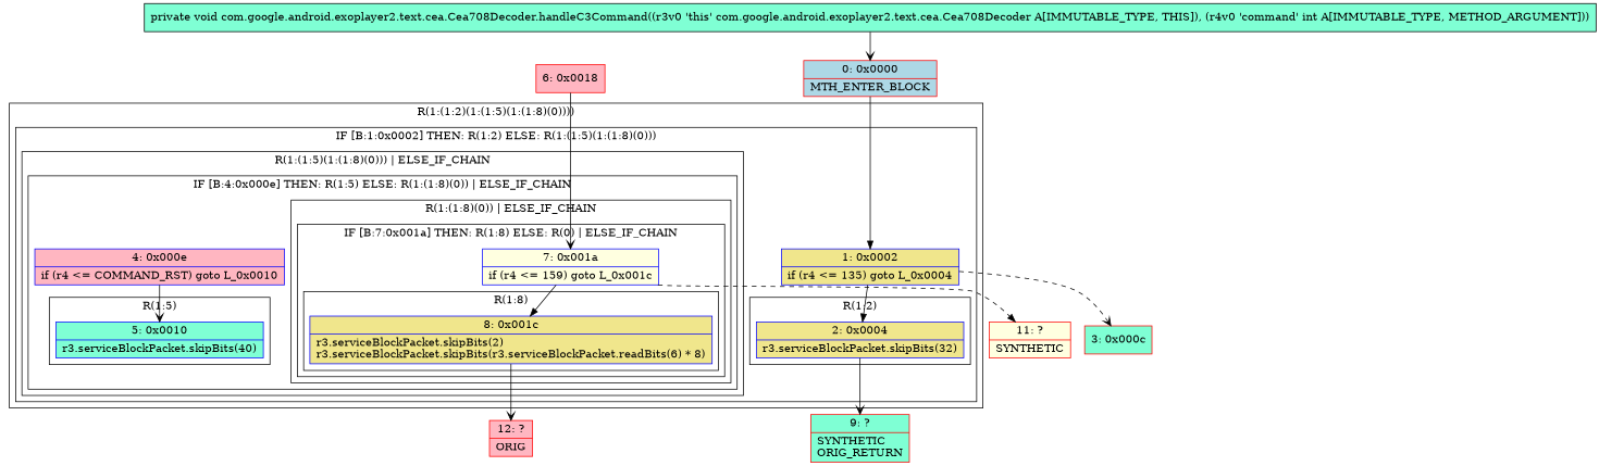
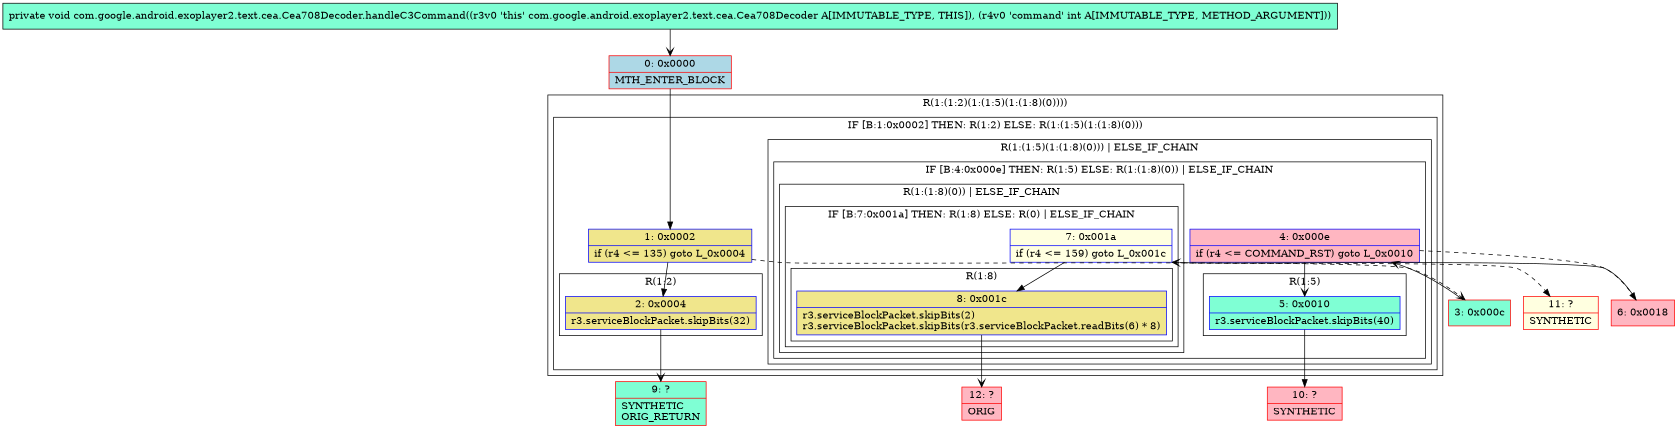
  digraph {
    node [color=red fillcolor=aquamarine shape=record style=filled]
    edge [arrowhead=vee]
    n1 [color=blue fillcolor=khaki label="{2\:\ 0x0004|r3.serviceBlockPacket.skipBits(32)\l}"]
    n2 [color=blue label="{5\:\ 0x0010|r3.serviceBlockPacket.skipBits(40)\l}"]
    n3 [color=blue fillcolor=khaki label="{8\:\ 0x001c|r3.serviceBlockPacket.skipBits(2)\lr3.serviceBlockPacket.skipBits(r3.serviceBlockPacket.readBits(6) * 8)\l}"]
    n4 [color=blue fillcolor=lightyellow label="{7\:\ 0x001a|if (r4 \<= 159) goto L_0x001c\l}"]
    n5 [color=blue fillcolor=lightpink label="{4\:\ 0x000e|if (r4 \<= COMMAND_RST) goto L_0x0010\l}"]
    n6 [color=blue fillcolor=khaki label="{1\:\ 0x0002|if (r4 \<= 135) goto L_0x0004\l}"]
    n7 [label="{9\:\ ?|SYNTHETIC\lORIG_RETURN\l}"]
+   n8 [fillcolor=lightpink label="{10\:\ ?|SYNTHETIC\l}"]
    n9 [fillcolor=lightpink label="{12\:\ ?|ORIG\l}"]
    n10 [fillcolor=lightyellow label="{11\:\ ?|SYNTHETIC\l}"]
    n11 [fillcolor=lightpink label="{6\:\ 0x0018}"]
    n12 [label="{3\:\ 0x000c}"]
    n13 [fillcolor=lightblue label="{0\:\ 0x0000|MTH_ENTER_BLOCK\l}"]
    n14 [label="{private void com.google.android.exoplayer2.text.cea.Cea708Decoder.handleC3Command((r3v0 'this' com.google.android.exoplayer2.text.cea.Cea708Decoder A[IMMUTABLE_TYPE, THIS]), (r4v0 'command' int A[IMMUTABLE_TYPE, METHOD_ARGUMENT])) }" color=""]
    subgraph cluster_1 {
      label="R(1:(1:2)(1:(1:5)(1:(1:8)(0))))"
      subgraph cluster_2 {
        label="IF [B:1:0x0002] THEN: R(1:2) ELSE: R(1:(1:5)(1:(1:8)(0)))"
        n6
        subgraph cluster_3 {
          label="R(1:2)"
          n1
        }
        subgraph cluster_4 {
          label="R(1:(1:5)(1:(1:8)(0))) | ELSE_IF_CHAIN\l"
          subgraph cluster_5 {
            label="IF [B:4:0x000e] THEN: R(1:5) ELSE: R(1:(1:8)(0)) | ELSE_IF_CHAIN\l"
            n5
            subgraph cluster_6 {
              label="R(1:5)"
              n2
            }
            subgraph cluster_7 {
              label="R(1:(1:8)(0)) | ELSE_IF_CHAIN\l"
              subgraph cluster_8 {
                label="IF [B:7:0x001a] THEN: R(1:8) ELSE: R(0) | ELSE_IF_CHAIN\l"
                n4
                subgraph cluster_9 {
                  label="R(1:8)"
                  n3
                }
                subgraph cluster_10 {
                  label="R(0)"
                }
              }
            }
          }
        }
      }
    }
    n1 -> n7
+   n2 -> n8 [arrowhead=normal]
    n3 -> n9
    n4 -> n3 [arrowhead=normal]
    n4 -> n10 [arrowhead=normal style=dashed]
    n5 -> n2
+   n5 -> n11 [arrowhead=normal style=dashed]
    n6 -> n1 [arrowhead=normal]
    n6 -> n12 [style=dashed]
    n11 -> n4
+   n12 -> n5
    n13 -> n6 [arrowhead=normal]
    n14 -> n13
  }
